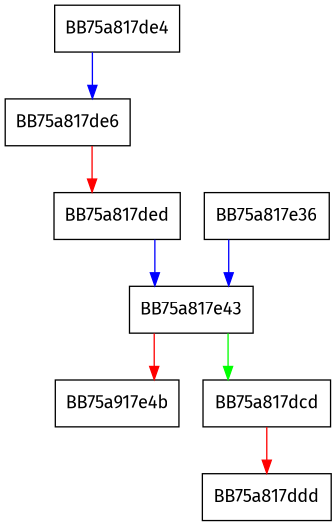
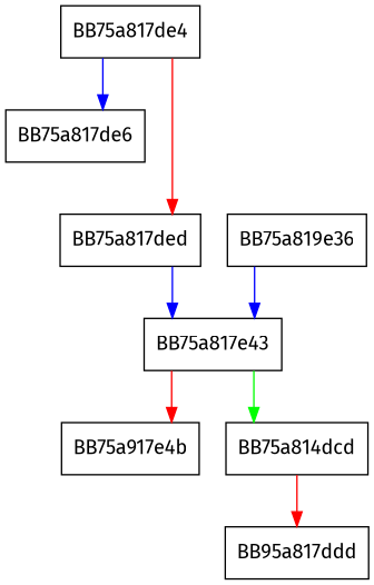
  digraph {
    fontname="Fira Sans"
    splines=ortho
    node [fontname="Fira Sans" shape=box]
    edge [color=red fontname="Fira Sans"]
    n1 [label=BB75a917e4b]
-   BB75a817dcd
-   BB75a817ddd
+   BB75a817dcd [label=BB75a814dcd]
+   BB75a817ddd [label=BB95a817ddd]
    BB75a817de4
    BB75a817de6
    BB75a817ded
    BB75a817e43
-   BB75a817e36
+   BB75a817e36 [label=BB75a819e36]
    BB75a817dcd -> BB75a817ddd
    BB75a817de4 -> BB75a817de6 [color=blue]
-   BB75a817de6 -> BB75a817ded
+   BB75a817de4 -> BB75a817ded
    BB75a817ded -> BB75a817e43 [color=blue]
    BB75a817e43 -> n1
    BB75a817e43 -> BB75a817dcd [color=green]
    BB75a817e36 -> BB75a817e43 [color=blue]
  }
